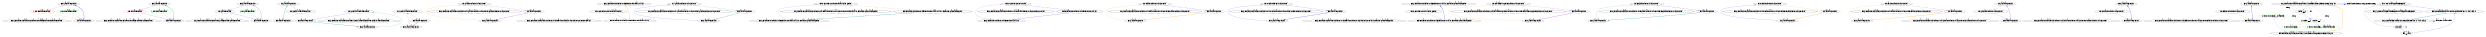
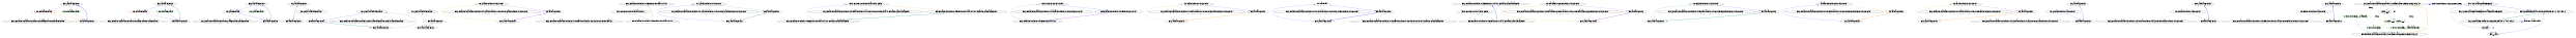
  digraph {
    node [cluster="lambda expression" span="5-5" file="NumberToWordsExtension.cs"]
    edge [color=purple style=solid]
    n1 [label="Entry lambda expression" span="16-16" file=""]
    n2 [color=red community=0 label="1: new RomanianFormatter()" span="16-16" file=""]
    n3 [color=green community=0 label="1: new RomanianFormatter()" span="16-16" file=""]
    n4 [label="Exit lambda expression" span="16-16" file=""]
    n5 [cluster="Humanizer.Localisation.Formatters.RomanianFormatter.RomanianFormatter()" label="Entry Humanizer.Localisation.Formatters.RomanianFormatter.RomanianFormatter()" span="2-2" file=""]
    n6 [label="Entry lambda expression" span="17-17" file=""]
    n7 [color=red community=0 label="1: new RussianFormatter()" span="17-17" file=""]
    n8 [color=green community=0 label="1: new RussianFormatter()" span="17-17" file=""]
    n9 [label="Exit lambda expression" span="17-17" file=""]
    n10 [cluster="Humanizer.Localisation.Formatters.RussianFormatter.RussianFormatter()" label="Entry Humanizer.Localisation.Formatters.RussianFormatter.RussianFormatter()" span="4-4" file=""]
    n11 [label="Entry lambda expression" span="18-18" file=""]
    n12 [label="new ArabicFormatter()" span="18-18" file=""]
    n13 [color=green community=0 label="1: new ArabicFormatter()" span="18-18" file=""]
    n14 [label="Exit lambda expression" span="18-18" file=""]
    n15 [cluster="Humanizer.Localisation.Formatters.ArabicFormatter.ArabicFormatter()" label="Entry Humanizer.Localisation.Formatters.ArabicFormatter.ArabicFormatter()" span="2-2" file=""]
    n16 [label="Entry lambda expression" span="19-19" file=""]
    n17 [label="new CzechSlovakPolishFormatter()" span="19-19" file=""]
    n18 [label="Exit lambda expression" span="19-19" file=""]
    n19 [cluster="Humanizer.Localisation.Formatters.CzechSlovakPolishFormatter.CzechSlovakPolishFormatter()" label="Entry Humanizer.Localisation.Formatters.CzechSlovakPolishFormatter.CzechSlovakPolishFormatter()" span="2-2" file=""]
    n20 [label="Entry lambda expression" span="20-20" file=""]
    n21 [label="new CzechSlovakPolishFormatter()" span="20-20" file=""]
    n22 [label="Exit lambda expression" span="20-20" file=""]
    n23 [label="Entry lambda expression" span="21-21" file=""]
    n24 [label="new CzechSlovakPolishFormatter()" span="21-21" file=""]
    n25 [label="Exit lambda expression" span="21-21" file=""]
    n26 [cluster="Humanizer.Localisation.NumberToWords.ArabicNumberToWordsConverter.ArabicNumberToWordsConverter()" label="Entry Humanizer.Localisation.NumberToWords.ArabicNumberToWordsConverter.ArabicNumberToWordsConverter()" span="6-6"]
    n27 [cluster="Humanizer.NumberToWordsExtension.ToOrdinalWords(int)" label="Entry Humanizer.NumberToWordsExtension.ToOrdinalWords(int)" span="67-67"]
    n28 [cluster="Humanizer.NumberToWordsExtension.ToOrdinalWords(int)" label="return Converter.ConvertToOrdinal(number);" span="69-69"]
    n29 [cluster="Humanizer.NumberToWordsExtension.ToOrdinalWords(int)" label="Exit Humanizer.NumberToWordsExtension.ToOrdinalWords(int)" span="67-67"]
    n30 [cluster="Humanizer.Localisation.NumberToWords.DefaultNumberToWordsConverter.ConvertToOrdinal(int)" label="Entry Humanizer.Localisation.NumberToWords.DefaultNumberToWordsConverter.ConvertToOrdinal(int)" span="45-45"]
    n31 [cluster="Humanizer.Localisation.NumberToWords.SpanishNumberToWordsConverter.SpanishNumberToWordsConverter()" label="Entry Humanizer.Localisation.NumberToWords.SpanishNumberToWordsConverter.SpanishNumberToWordsConverter()"]
    n32 [cluster="Humanizer.Localisation.NumberToWords.DefaultNumberToWordsConverter.ConvertToOrdinal(int, Humanizer.GrammaticalGender)" label="Entry Humanizer.Localisation.NumberToWords.DefaultNumberToWordsConverter.ConvertToOrdinal(int, Humanizer.GrammaticalGender)" span="35-35"]
    n33 [cluster="Humanizer.Localisation.NumberToWords.DefaultNumberToWordsConverter.Convert(int)" label="Entry Humanizer.Localisation.NumberToWords.DefaultNumberToWordsConverter.Convert(int)" span="22-22"]
    n34 [cluster="Humanizer.Localisation.NumberToWords.PolishNumberToWordsConverter.PolishNumberToWordsConverter()" label="Entry Humanizer.Localisation.NumberToWords.PolishNumberToWordsConverter.PolishNumberToWordsConverter()" span="4-4"]
    n35 [cluster="Humanizer.NumberToWordsExtension.ToWords(int)" label="Entry Humanizer.NumberToWordsExtension.ToWords(int)" span="33-33"]
    n36 [cluster="Humanizer.NumberToWordsExtension.ToWords(int)" label="return Converter.Convert(number);" span="35-35"]
    n37 [cluster="Humanizer.NumberToWordsExtension.ToWords(int)" label="Exit Humanizer.NumberToWordsExtension.ToWords(int)" span="33-33"]
    n38 [cluster="Humanizer.Localisation.NumberToWords.DutchNumberToWordsConverter.DutchNumberToWordsConverter()" label="Entry Humanizer.Localisation.NumberToWords.DutchNumberToWordsConverter.DutchNumberToWordsConverter()" span="11-11"]
    n39 [cluster="Humanizer.NumberToWordsExtension.ToWords(int, Humanizer.GrammaticalGender)" label="Entry Humanizer.NumberToWordsExtension.ToWords(int, Humanizer.GrammaticalGender)" span="57-57"]
    n40 [cluster="Humanizer.NumberToWordsExtension.ToWords(int, Humanizer.GrammaticalGender)" label="return Converter.Convert(number, gender);" span="59-59"]
    n41 [cluster="Humanizer.NumberToWordsExtension.ToWords(int, Humanizer.GrammaticalGender)" label="Exit Humanizer.NumberToWordsExtension.ToWords(int, Humanizer.GrammaticalGender)" span="57-57"]
    n42 [cluster="Humanizer.Localisation.NumberToWords.DefaultNumberToWordsConverter.Convert(int, Humanizer.GrammaticalGender)" label="Entry Humanizer.Localisation.NumberToWords.DefaultNumberToWordsConverter.Convert(int, Humanizer.GrammaticalGender)" span="12-12"]
    n43 [cluster="Humanizer.Localisation.NumberToWords.BrazilianPortugueseNumberToWordsConverter.BrazilianPortugueseNumberToWordsConverter()" label="Entry Humanizer.Localisation.NumberToWords.BrazilianPortugueseNumberToWordsConverter.BrazilianPortugueseNumberToWordsConverter()"]
    n44 [cluster="Humanizer.Localisation.NumberToWords.EnglishNumberToWordsConverter.EnglishNumberToWordsConverter()" label="Entry Humanizer.Localisation.NumberToWords.EnglishNumberToWordsConverter.EnglishNumberToWordsConverter()"]
    n45 [cluster="Humanizer.Localisation.NumberToWords.FrenchNumberToWordsConverter.FrenchNumberToWordsConverter()" label="Entry Humanizer.Localisation.NumberToWords.FrenchNumberToWordsConverter.FrenchNumberToWordsConverter()"]
    n46 [cluster="Humanizer.Localisation.NumberToWords.FarsiNumberToWordsConverter.FarsiNumberToWordsConverter()" label="Entry Humanizer.Localisation.NumberToWords.FarsiNumberToWordsConverter.FarsiNumberToWordsConverter()"]
    n47 [cluster="Humanizer.NumberToWordsExtension.ToOrdinalWords(int, Humanizer.GrammaticalGender)" label="Entry Humanizer.NumberToWordsExtension.ToOrdinalWords(int, Humanizer.GrammaticalGender)" span="80-80"]
    n48 [cluster="Humanizer.NumberToWordsExtension.ToOrdinalWords(int, Humanizer.GrammaticalGender)" label="return Converter.ConvertToOrdinal(number, gender);" span="82-82"]
    n49 [cluster="Humanizer.NumberToWordsExtension.ToOrdinalWords(int, Humanizer.GrammaticalGender)" label="Exit Humanizer.NumberToWordsExtension.ToOrdinalWords(int, Humanizer.GrammaticalGender)" span="80-80"]
    n50 [label="Entry lambda expression" span="25-25"]
    n51 [label="new GermanNumberToWordsConverter()" span="25-25"]
    n52 [label="Exit lambda expression" span="25-25"]
    n53 [cluster="Humanizer.Localisation.NumberToWords.GermanNumberToWordsConverter.GermanNumberToWordsConverter()" label="Entry Humanizer.Localisation.NumberToWords.GermanNumberToWordsConverter.GermanNumberToWordsConverter()" span="4-4"]
    n54 [label="Entry lambda expression" span="15-15"]
    n55 [label="new EnglishNumberToWordsConverter()" span="15-15"]
    n56 [label="Exit lambda expression" span="15-15"]
    n57 [label="Entry lambda expression" span="16-16"]
    n58 [label="new ArabicNumberToWordsConverter()" span="16-16"]
    n59 [label="Exit lambda expression" span="16-16"]
    n60 [label="Entry lambda expression" span="17-17"]
    n61 [label="new FarsiNumberToWordsConverter()" span="17-17"]
    n62 [label="Exit lambda expression" span="17-17"]
    n63 [label="Entry lambda expression" span="18-18"]
    n64 [label="new SpanishNumberToWordsConverter()" span="18-18"]
    n65 [label="Exit lambda expression" span="18-18"]
    n66 [label="Entry lambda expression" span="19-19"]
    n67 [label="new PolishNumberToWordsConverter()" span="19-19"]
    n68 [label="Exit lambda expression" span="19-19"]
    n69 [label="Entry lambda expression" span="20-20"]
    n70 [label="new BrazilianPortugueseNumberToWordsConverter()" span="20-20"]
    n71 [label="Exit lambda expression" span="20-20"]
    n72 [label="Entry lambda expression" span="21-21"]
    n73 [label="new RussianNumberToWordsConverter()" span="21-21"]
    n74 [label="Exit lambda expression" span="21-21"]
    n75 [cluster="Humanizer.Localisation.NumberToWords.RussianNumberToWordsConverter.RussianNumberToWordsConverter()" label="Entry Humanizer.Localisation.NumberToWords.RussianNumberToWordsConverter.RussianNumberToWordsConverter()" span="6-6"]
    n76 [label="Entry lambda expression" span="22-22"]
-   n77 [label="new FrenchNumberToWordsConverter()" span="22-22"]
+   n77 [label="lambda FrenchNumberToWordsConverter()" span="22-22"]
    n78 [label="Exit lambda expression" span="22-22"]
    n79 [label="Entry lambda expression" span="23-23"]
-   n80 [label="new DutchNumberToWordsConverter()" span="23-23"]
+   n80 [label="new DualPostfix()" span="23-23"]
    n81 [label="Exit lambda expression" span="23-23"]
    n82 [label="Entry lambda expression" span="24-24"]
    n83 [label="new HebrewNumberToWordsConverter()" span="24-24"]
    n84 [label="Exit lambda expression" span="24-24"]
    n85 [cluster="Humanizer.Localisation.NumberToWords.HebrewNumberToWordsConverter.HebrewNumberToWordsConverter()" label="Entry Humanizer.Localisation.NumberToWords.HebrewNumberToWordsConverter.HebrewNumberToWordsConverter()"]
    n86 [cluster="Humanizer.Localisation.Formatters.SlovenianFormatter.GetResourceKey(string, int)" file="SlovenianFormatter.cs" label="Entry Humanizer.Localisation.Formatters.SlovenianFormatter.GetResourceKey(string, int)"]
    n87 [cluster="Humanizer.Localisation.Formatters.SlovenianFormatter.GetResourceKey(string, int)" color=green community=0 file="SlovenianFormatter.cs" label="0: return resourceKey + DualPostfix;" span="7-7"]
    n88 [cluster="Humanizer.Localisation.Formatters.SlovenianFormatter.GetResourceKey(string, int)" file="SlovenianFormatter.cs" label="number == 2" span="6-6"]
    n89 [cluster="Humanizer.Localisation.Formatters.SlovenianFormatter.GetResourceKey(string, int)" color=green community=0 file="SlovenianFormatter.cs" label="2: number == 3 || number == 4" span="9-9"]
    n90 [cluster="Humanizer.Localisation.Formatters.SlovenianFormatter.GetResourceKey(string, int)" color=green community=0 file="SlovenianFormatter.cs" label="0: return resourceKey + TrialQuadralPostfix;" span="10-10"]
    n91 [cluster="Humanizer.Localisation.Formatters.SlovenianFormatter.GetResourceKey(string, int)" color=green community=0 file="SlovenianFormatter.cs" label="0: return resourceKey;" span="11-11"]
    n92 [cluster="Humanizer.Localisation.Formatters.SlovenianFormatter.GetResourceKey(string, int)" file="SlovenianFormatter.cs" label="Exit Humanizer.Localisation.Formatters.SlovenianFormatter.GetResourceKey(string, int)"]
    n93 [cluster="System.InvalidOperationException.InvalidOperationException()" file="SlovenianNumberToWordsConverter.cs" label="Entry System.InvalidOperationException.InvalidOperationException()" span="0-0"]
    n94 [cluster="CommandLine.Infrastructure.PopsicleSetter.Set<T>(bool, ref T, T)" file="SlovenianNumberToWordsConverter.cs" label="Entry CommandLine.Infrastructure.PopsicleSetter.Set<T>(bool, ref T, T)" span="31-31"]
    n95 [cluster="CommandLine.Infrastructure.PopsicleSetter.Set<T>(bool, ref T, T)" file="SlovenianNumberToWordsConverter.cs" label=consumed span="33-33"]
    n96 [cluster="CommandLine.Infrastructure.PopsicleSetter.Set<T>(bool, ref T, T)" file="SlovenianNumberToWordsConverter.cs" label="field = value" span="38-38"]
    n97 [cluster="CommandLine.Infrastructure.PopsicleSetter.Set<T>(bool, ref T, T)" file="SlovenianNumberToWordsConverter.cs" label="throw new InvalidOperationException();" span="35-35"]
    n98 [cluster="CommandLine.Infrastructure.PopsicleSetter.Set<T>(bool, ref T, T)" file="SlovenianNumberToWordsConverter.cs" label="Exit CommandLine.Infrastructure.PopsicleSetter.Set<T>(bool, ref T, T)" span="31-31"]
    n1 -> n2
    n1 -> n3 [color=darkorange]
    n2 -> n4 [color=darkorange]
    n2 -> n5 [color=teal style=dotted]
    n3 -> n4
    n3 -> n5 [color=blue style=dotted]
    n4 -> n1 [color=blue style=bold]
    n6 -> n7 [color=blue]
    n6 -> n8 [color=teal]
    n7 -> n9
    n7 -> n10 [style=dotted]
    n8 -> n9
    n8 -> n10 [style=dotted]
    n9 -> n6 [color=teal style=bold]
    n11 -> n12 [color=blue]
    n11 -> n13
    n12 -> n14 [color=blue]
    n12 -> n15 [style=dotted]
    n13 -> n14
    n13 -> n15 [color=blue style=dotted]
    n14 -> n11 [style=bold]
    n16 -> n17 [color=teal]
    n17 -> n18 [color=darkorange]
    n17 -> n19 [color=darkorange style=dotted]
    n18 -> n16 [color=teal style=bold]
    n20 -> n21 [color=teal]
    n21 -> n19 [color=darkorange style=dotted]
    n21 -> n22 [color=blue]
    n22 -> n20 [color=teal style=bold]
    n23 -> n24 [color=teal]
    n24 -> n19 [style=dotted]
    n24 -> n25 [color=darkorange]
    n25 -> n23 [style=bold]
    n27 -> n28
    n28 -> n29 [color=teal]
    n28 -> n30 [style=dotted]
    n29 -> n27 [color=darkorange style=bold]
    n35 -> n36
    n36 -> n33 [color=teal style=dotted]
    n36 -> n37 [color=blue]
    n37 -> n35 [style=bold]
    n39 -> n40 [color=darkorange]
    n40 -> n41 [color=teal]
    n40 -> n42 [color=darkorange style=dotted]
    n41 -> n39 [color=blue style=bold]
    n47 -> n48
    n48 -> n32 [color=teal style=dotted]
    n48 -> n49 [color=darkorange]
    n49 -> n47 [color=teal style=bold]
    n50 -> n51
    n51 -> n52 [color=blue]
    n51 -> n53 [color=teal style=dotted]
    n52 -> n50 [style=bold]
    n54 -> n55 [color=teal]
    n55 -> n44 [color=blue style=dotted]
    n55 -> n56 [color=blue]
    n56 -> n54 [color=teal style=bold]
    n57 -> n58 [color=darkorange]
    n58 -> n26 [color=teal style=dotted]
    n58 -> n59
    n59 -> n57 [style=bold]
    n60 -> n61 [color=darkorange]
    n61 -> n46 [color=darkorange style=dotted]
    n61 -> n62
    n62 -> n60 [color=darkorange style=bold]
    n63 -> n64 [color=blue]
    n64 -> n31 [color=teal style=dotted]
    n64 -> n65 [color=teal]
    n65 -> n63 [color=teal style=bold]
    n66 -> n67 [color=darkorange]
    n67 -> n34 [style=dotted]
    n67 -> n68 [color=blue]
    n68 -> n66 [color=darkorange style=bold]
    n69 -> n70 [color=darkorange]
    n70 -> n43 [color=blue style=dotted]
    n70 -> n71
    n71 -> n69 [style=bold]
    n72 -> n73 [color=darkorange]
    n73 -> n74 [color=teal]
    n73 -> n75 [style=dotted]
    n74 -> n72 [color=blue style=bold]
    n76 -> n77 [color=blue]
    n77 -> n45 [color=blue style=dotted]
    n77 -> n78 [color=darkorange]
    n78 -> n76 [color=darkorange style=bold]
    n79 -> n80 [color=blue]
    n80 -> n38 [color=teal style=dotted]
    n80 -> n81 [color=blue]
    n81 -> n79 [color=blue style=bold]
    n82 -> n83
    n83 -> n84 [color=darkorange]
    n83 -> n85 [color=teal style=dotted]
    n84 -> n82 [color=blue style=bold]
    n86 -> n86 [color=blue label="method methodReturn string GetResourceKey" style=bold]
    n86 -> n87 [color=darkorange label=string style=dashed]
    n86 -> n88 [color=teal]
    n86 -> n89 [color=blue label=int style=dashed]
    n86 -> n90 [label=string style=dashed]
    n86 -> n91 [color=teal label=string style=dashed]
    n87 -> n92 [color=teal]
    n88 -> n89 [color=teal]
    n88 -> n91 [color=darkorange]
    n89 -> n90
    n89 -> n91 [color=darkorange]
    n90 -> n92 [color=teal]
    n91 -> n92 [color=teal]
    n92 -> n86 [color=darkorange style=bold]
    n94 -> n94 [color=blue label="Parameter variable T field" style=bold]
    n94 -> n95 [color=teal]
    n94 -> n96 [label=T style=dashed]
    n95 -> n96
    n95 -> n97
    n96 -> n98 [color=blue]
    n97 -> n93 [style=dotted]
    n97 -> n98 [color=blue]
    n98 -> n94 [color=teal style=bold]
  }
